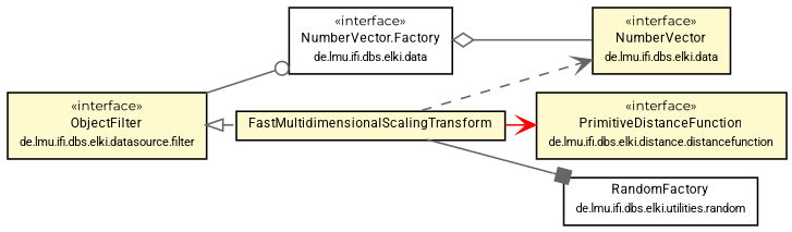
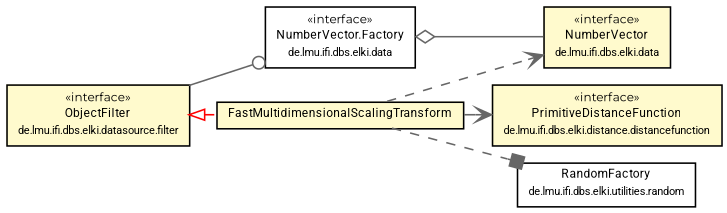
  digraph {
    fontname=Montserrat
    nodesep=0.15
    rankdir=LR
    ranksep=0.25
    node [fontcolor=black fontname=Montserrat fontsize=8 margin=0 shape=plaintext]
    edge [arrowhead=vee color=gray40 fontname=Montserrat fontsize=7 labelfontname=Roboto labelfontsize=7 weight=1]
    n1 [height=0 label=<<table title="de.lmu.ifi.dbs.elki.distance.distancefunction.PrimitiveDistanceFunction" border="0" cellborder="1" cellspacing="0" cellpadding="2" bgcolor="LemonChiffon" href="../../../distance/distancefunction/PrimitiveDistanceFunction.html" target="_parent"> 		<tr><td><table border="0" cellspacing="0" cellpadding="1"> 		<tr><td align="center" balign="center"> &#171;interface&#187; </td></tr> 		<tr><td align="center" balign="center"> <font face="Roboto">PrimitiveDistanceFunction</font> </td></tr> 		<tr><td align="center" balign="center"> <font face="Roboto" point-size="7.0">de.lmu.ifi.dbs.elki.distance.distancefunction</font> </td></tr> 		</table></td></tr> 		</table>> width=0]
    n2 [height=0 label=<<table title="de.lmu.ifi.dbs.elki.data.NumberVector" border="0" cellborder="1" cellspacing="0" cellpadding="2" bgcolor="LemonChiffon" href="../../../data/NumberVector.html" target="_parent"> 		<tr><td><table border="0" cellspacing="0" cellpadding="1"> 		<tr><td align="center" balign="center"> &#171;interface&#187; </td></tr> 		<tr><td align="center" balign="center"> <font face="Roboto">NumberVector</font> </td></tr> 		<tr><td align="center" balign="center"> <font face="Roboto" point-size="7.0">de.lmu.ifi.dbs.elki.data</font> </td></tr> 		</table></td></tr> 		</table>> width=0]
    n3 [height=0 label=<<table title="de.lmu.ifi.dbs.elki.data.NumberVector.Factory" border="0" cellborder="1" cellspacing="0" cellpadding="2" href="../../../data/NumberVector.Factory.html" target="_parent"> 		<tr><td><table border="0" cellspacing="0" cellpadding="1"> 		<tr><td align="center" balign="center"> &#171;interface&#187; </td></tr> 		<tr><td align="center" balign="center"> <font face="Roboto">NumberVector.Factory</font> </td></tr> 		<tr><td align="center" balign="center"> <font face="Roboto" point-size="7.0">de.lmu.ifi.dbs.elki.data</font> </td></tr> 		</table></td></tr> 		</table>> width=0]
    n4 [height=0 label=<<table title="de.lmu.ifi.dbs.elki.datasource.filter.ObjectFilter" border="0" cellborder="1" cellspacing="0" cellpadding="2" bgcolor="LemonChiffon" href="../ObjectFilter.html" target="_parent"> 		<tr><td><table border="0" cellspacing="0" cellpadding="1"> 		<tr><td align="center" balign="center"> &#171;interface&#187; </td></tr> 		<tr><td align="center" balign="center"> <font face="Roboto">ObjectFilter</font> </td></tr> 		<tr><td align="center" balign="center"> <font face="Roboto" point-size="7.0">de.lmu.ifi.dbs.elki.datasource.filter</font> </td></tr> 		</table></td></tr> 		</table>> width=0]
    n5 [height=0 label=<<table title="de.lmu.ifi.dbs.elki.datasource.filter.transform.FastMultidimensionalScalingTransform" border="0" cellborder="1" cellspacing="0" cellpadding="2" bgcolor="lemonChiffon" href="FastMultidimensionalScalingTransform.html" target="_parent"> 		<tr><td><table border="0" cellspacing="0" cellpadding="1"> 		<tr><td align="center" balign="center"> <font face="Roboto">FastMultidimensionalScalingTransform</font> </td></tr> 		</table></td></tr> 		</table>> width=0]
    n6 [height=0 label=<<table title="de.lmu.ifi.dbs.elki.utilities.random.RandomFactory" border="0" cellborder="1" cellspacing="0" cellpadding="2" href="../../../utilities/random/RandomFactory.html" target="_parent"> 		<tr><td><table border="0" cellspacing="0" cellpadding="1"> 		<tr><td align="center" balign="center"> <font face="Roboto">RandomFactory</font> </td></tr> 		<tr><td align="center" balign="center"> <font face="Roboto" point-size="7.0">de.lmu.ifi.dbs.elki.utilities.random</font> </td></tr> 		</table></td></tr> 		</table>> width=0]
    n3 -> n2 [arrowhead=none arrowtail=ediamond dir=back weight=4]
    n4 -> n3 [arrowhead=odot]
-   n4 -> n5 [arrowtail=empty dir=back style=dashed weight=9 arrowhead=""]
-   n5 -> n1 [color=red]
+   n4 -> n5 [arrowtail=empty color=red dir=back style=dashed weight=9 arrowhead=""]
+   n5 -> n1
    n5 -> n2 [style=dashed weight=0]
-   n5 -> n6 [arrowhead=box]
+   n5 -> n6 [arrowhead=box style=dashed]
  }
